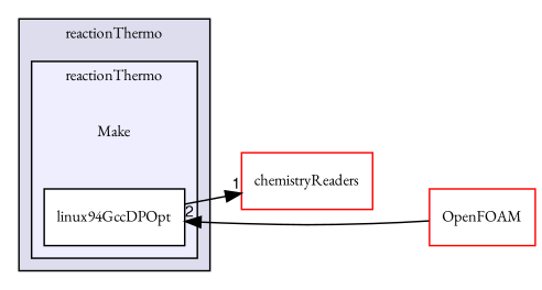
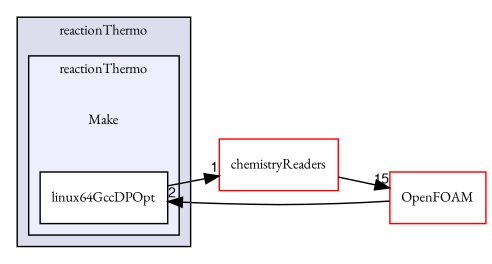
  digraph {
    compound=true
    fontname="EB Garamond"
    rankdir=LR
    node [fontname="EB Garamond" fontsize=10 shape=box color=red]
    edge [fontname="EB Garamond" labeldistance=1.5 labelfontname=FreeSans labelfontsize=10]
    n1 [label=Make shape=plaintext color=""]
-   n2 [color=black fillcolor=white label=linux94GccDPOpt style=filled]
+   n2 [color=black fillcolor=white label=linux64GccDPOpt style=filled]
    n3 [label=chemistryReaders]
    n4 [label=OpenFOAM]
    subgraph cluster_1 {
      bgcolor="#ddddee"
      fontsize=10
      label=reactionThermo
      pencolor=black
      subgraph cluster_2 {
        bgcolor="#eeeeff"
        fontsize=10
        label=reactionThermo
        pencolor=black
        n1
        n2
      }
    }
    n2 -> n3 [headlabel=1]
+   n3 -> n4 [headlabel=15]
    n4 -> n2 [headlabel=2]
  }
